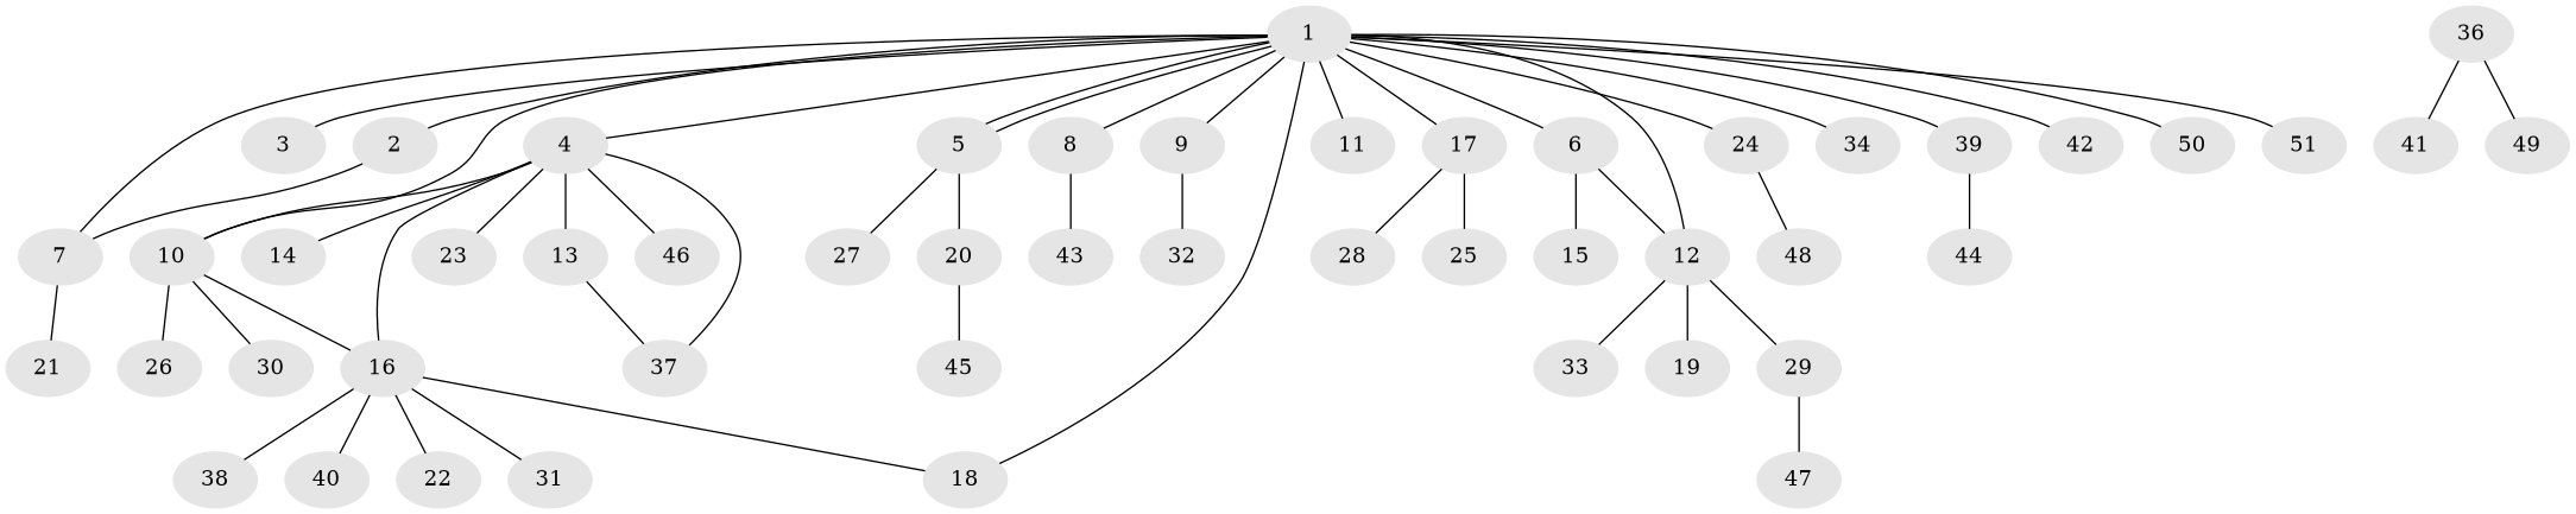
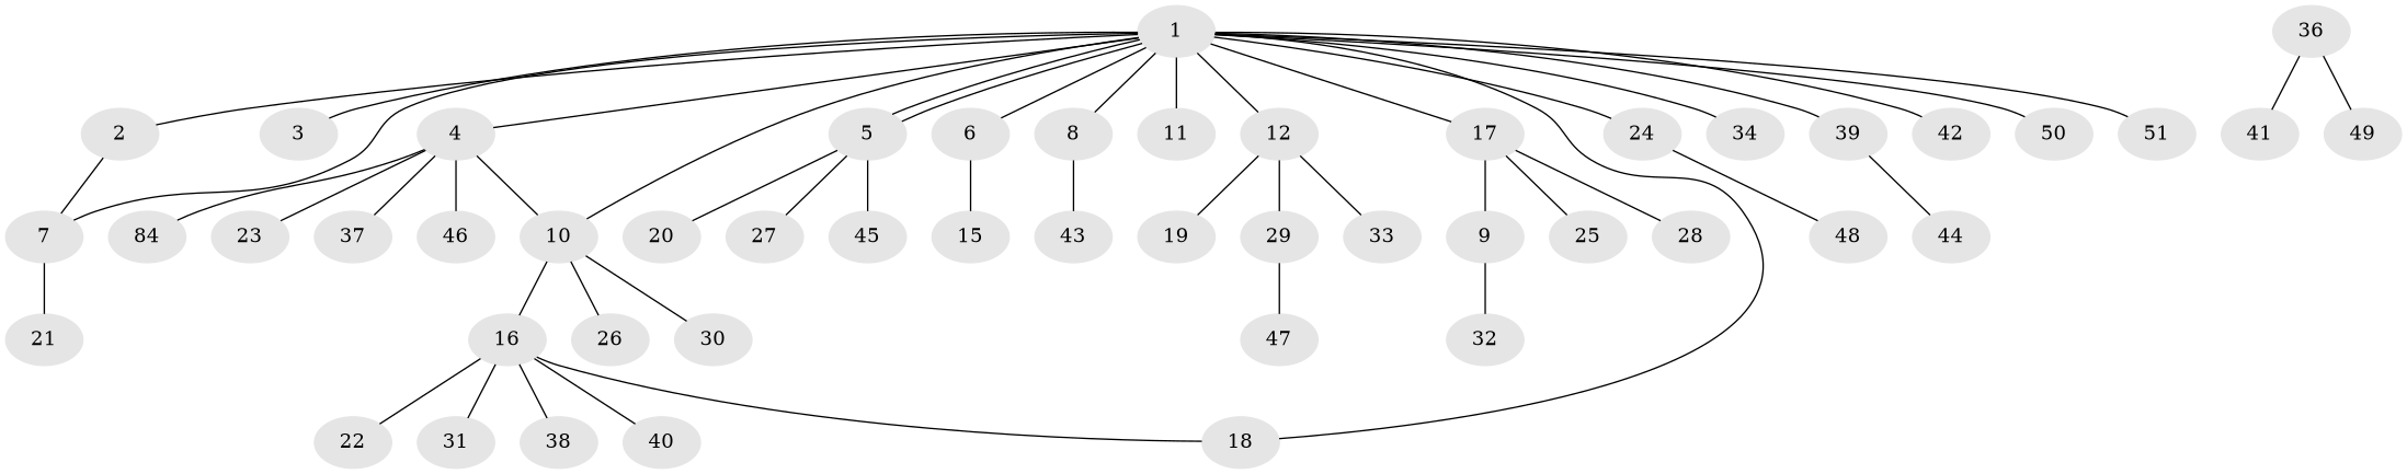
  graph {
    node [color=gray90 style=filled]
    1
    2
    3
    4
    5
    6
    7
    8
    9
    10
    11
    12
    17
    18
    24
    34
    39
    42
    50
    51
-   13
-   14
+   14 [label=84]
    16
    23
    37
    46
    20
    27
    15
    21
    43
    32
    26
    30
    19
    29
    33
    25
    28
    48
    44
    22
    31
    38
    40
    45
    47
    36
    41
    49
    1 -- 2
    1 -- 3
    1 -- 4
    1 -- 5
    1 -- 5
    1 -- 6
    1 -- 7
    1 -- 8
-   1 -- 9
+   17 -- 9
    1 -- 10
    1 -- 11
    1 -- 12
    1 -- 17
    1 -- 18
    1 -- 24
    1 -- 34
    1 -- 39
    1 -- 42
    1 -- 50
    1 -- 51
    2 -- 7
    4 -- 10
-   4 -- 13
    4 -- 14
-   4 -- 16
    4 -- 23
    4 -- 37
    4 -- 46
    5 -- 20
    5 -- 27
-   6 -- 12
    6 -- 15
    7 -- 21
    8 -- 43
    9 -- 32
    10 -- 16
    10 -- 26
    10 -- 30
    12 -- 19
    12 -- 29
    12 -- 33
    17 -- 25
    17 -- 28
    24 -- 48
    39 -- 44
-   13 -- 37
    16 -- 18
    16 -- 22
    16 -- 31
    16 -- 38
    16 -- 40
-   20 -- 45
+   5 -- 45
    29 -- 47
    36 -- 41
    36 -- 49
  }
